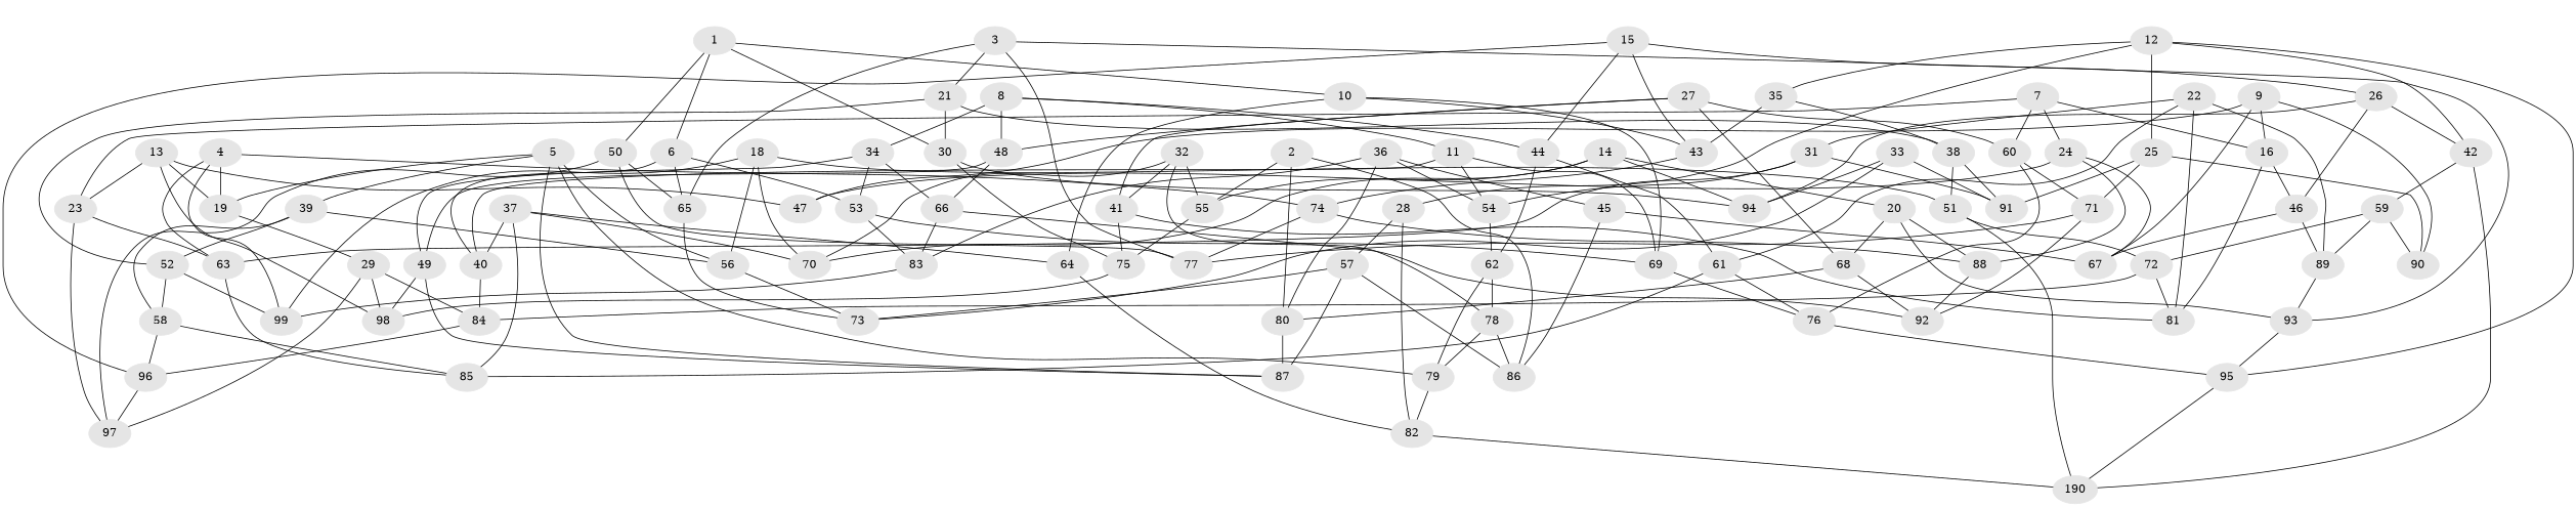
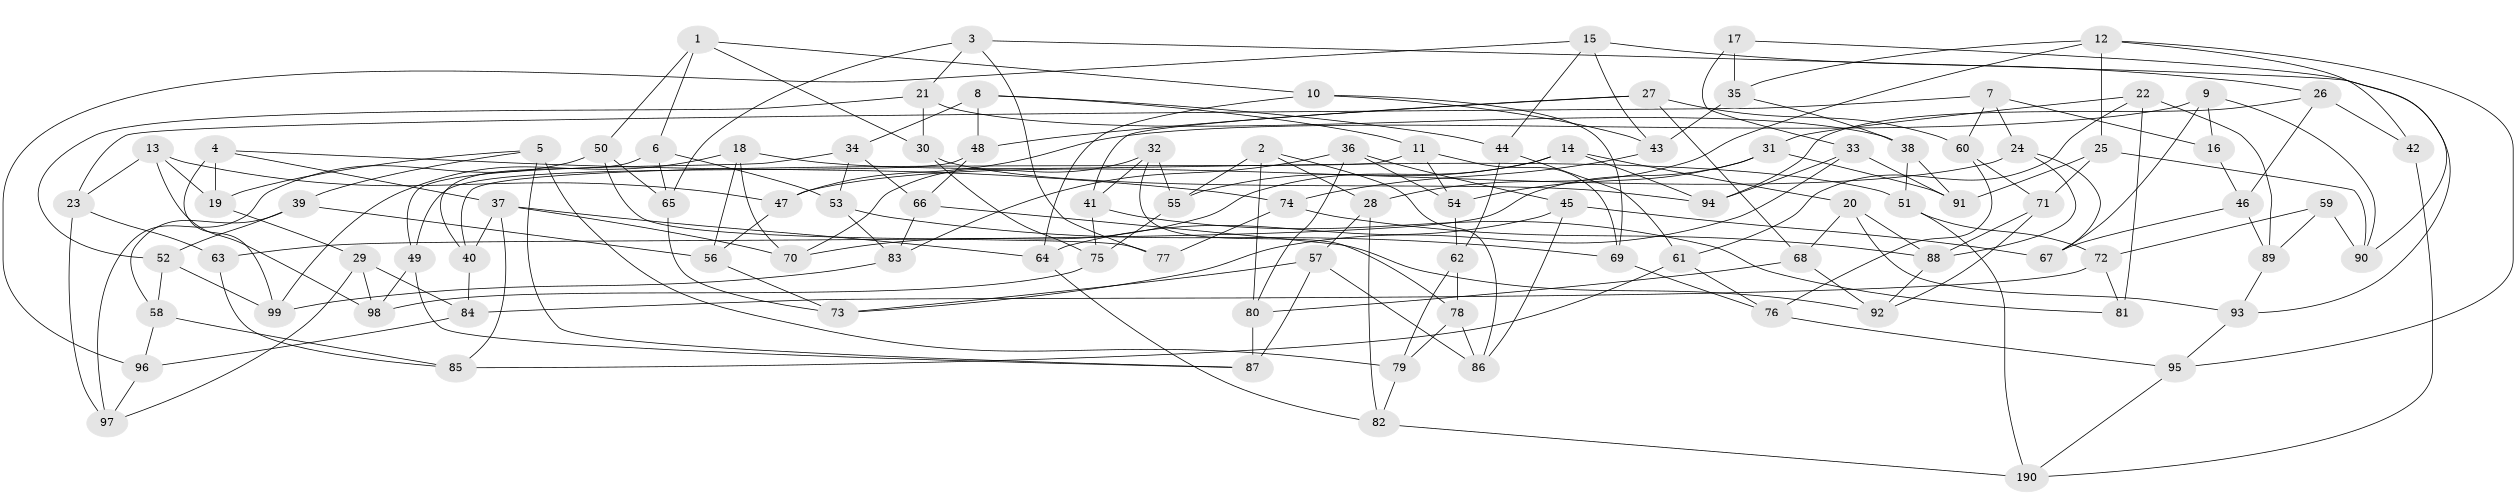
  graph {
    node [color=gray90 style=filled]
    1
    6
    10
    30
    50
    65
    40
    53
    43
    64
    69
    94
    75
    77
    97
    2
    28
    55
    80
    86
    57
    82
    87
    3
    21
    93
    38
    52
    73
    95
    4
    19
    63
    74
    99
    29
    85
    88
    5
    39
    79
    56
    58
    84
    83
    7
    16
    23
    24
    60
    46
    81
    47
    67
    71
    76
    8
    11
    34
    44
    48
    54
    49
    66
    61
    62
    9
    90
    12
    25
    35
    42
    91
    59
    n75 [label=190]
    13
    98
    14
    20
    70
    68
    15
    26
    96
    89
+   17
    33
    18
    51
    72
    92
    22
    31
    27
    41
    32
    78
    36
    45
    37
    1 -- 6
    1 -- 10
    1 -- 30
    1 -- 50
    6 -- 65
    6 -- 40
    6 -- 53
    10 -- 43
    10 -- 64
    10 -- 69
    30 -- 94
    30 -- 75
    50 -- 65
    50 -- 77
    50 -- 97
    65 -- 73
    40 -- 84
    53 -- 69
    53 -- 83
    43 -- 74
    64 -- 82
    69 -- 76
    75 -- 98
+   2 -- 28
    2 -- 55
    2 -- 80
    2 -- 86
    28 -- 57
    28 -- 82
    55 -- 75
    80 -- 87
    57 -- 86
    57 -- 87
    57 -- 73
    82 -- n75
    3 -- 65
    3 -- 77
    3 -- 21
    3 -- 93
    21 -- 30
    21 -- 38
    21 -- 52
    93 -- 95
    38 -- 91
    38 -- 51
    52 -- 99
    52 -- 58
    95 -- n75
    4 -- 19
-   4 -- 63
+   4 -- 37
    4 -- 74
    4 -- 99
    19 -- 29
    63 -- 85
    74 -- 77
    74 -- 88
    29 -- 97
    29 -- 84
    29 -- 98
    88 -- 92
    5 -- 87
    5 -- 19
    5 -- 39
    5 -- 79
    39 -- 52
    39 -- 56
    39 -- 58
    79 -- 82
    56 -- 73
    58 -- 85
    58 -- 96
    84 -- 96
    83 -- 99
    7 -- 16
    7 -- 23
    7 -- 24
    7 -- 60
    16 -- 46
-   16 -- 81
    23 -- 97
    23 -- 63
    24 -- 88
    24 -- 47
    24 -- 67
    60 -- 71
    60 -- 76
    46 -- 67
    46 -- 89
-   5 -- 56
-   71 -- 77
+   47 -- 56
+   71 -- 88
    71 -- 92
    76 -- 95
    8 -- 11
    8 -- 34
    8 -- 44
    8 -- 48
    11 -- 40
    11 -- 69
    11 -- 54
    34 -- 53
    34 -- 49
    34 -- 66
    44 -- 61
    44 -- 62
    48 -- 49
    48 -- 66
    54 -- 62
    49 -- 87
    49 -- 98
    66 -- 83
    66 -- 92
    61 -- 85
    61 -- 76
    62 -- 79
    62 -- 78
    9 -- 16
    9 -- 47
    9 -- 67
    9 -- 90
    12 -- 28
    12 -- 95
    12 -- 25
    12 -- 35
    12 -- 42
    25 -- 71
    25 -- 90
    25 -- 91
    35 -- 43
    35 -- 38
-   42 -- 59
    42 -- n75
    59 -- 90
    59 -- 89
    59 -- 72
    13 -- 19
    13 -- 23
    13 -- 47
    13 -- 98
    14 -- 94
    14 -- 55
    14 -- 20
    14 -- 70
    20 -- 93
    20 -- 88
    20 -- 68
    68 -- 80
    68 -- 92
    15 -- 43
    15 -- 44
    15 -- 26
    15 -- 96
    26 -- 94
    26 -- 46
    26 -- 42
    96 -- 97
    89 -- 93
+   17 -- 90
+   17 -- 35
+   17 -- 33
    33 -- 94
    33 -- 73
    33 -- 91
    18 -- 99
    18 -- 56
    18 -- 70
    18 -- 51
    51 -- n75
    51 -- 72
    72 -- 84
    72 -- 81
    22 -- 81
    22 -- 61
    22 -- 89
    22 -- 31
    31 -- 63
    31 -- 54
    31 -- 91
    27 -- 60
    27 -- 48
    27 -- 68
    27 -- 41
    41 -- 75
    41 -- 81
    32 -- 55
    32 -- 70
    32 -- 41
    32 -- 78
    78 -- 86
    78 -- 79
    36 -- 80
    36 -- 83
    36 -- 54
    36 -- 45
+   45 -- 64
    45 -- 86
    45 -- 67
    37 -- 40
    37 -- 64
    37 -- 85
    37 -- 70
  }
